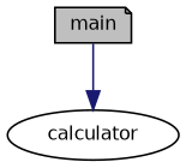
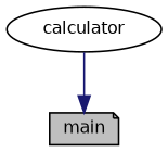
  digraph {
    rankdir=TB
    node [color=black fontname=Helvetica fontsize=10 style=filled]
    n1 [fillcolor=grey75 fontcolor=black height=0.2 label=main shape=note width=0.4]
    n2 [fillcolor=white height=0.2 label=calculator shape=ellipse width=0.4]
-   n1 -> n2 [color=midnightblue fontname=Helvetica fontsize=10 labelfontname=Helvetica labelfontsize=10 style=solid]
+   n2 -> n1 [color=midnightblue fontname=Helvetica fontsize=10 labelfontname=Helvetica labelfontsize=10 style=solid]
  }
